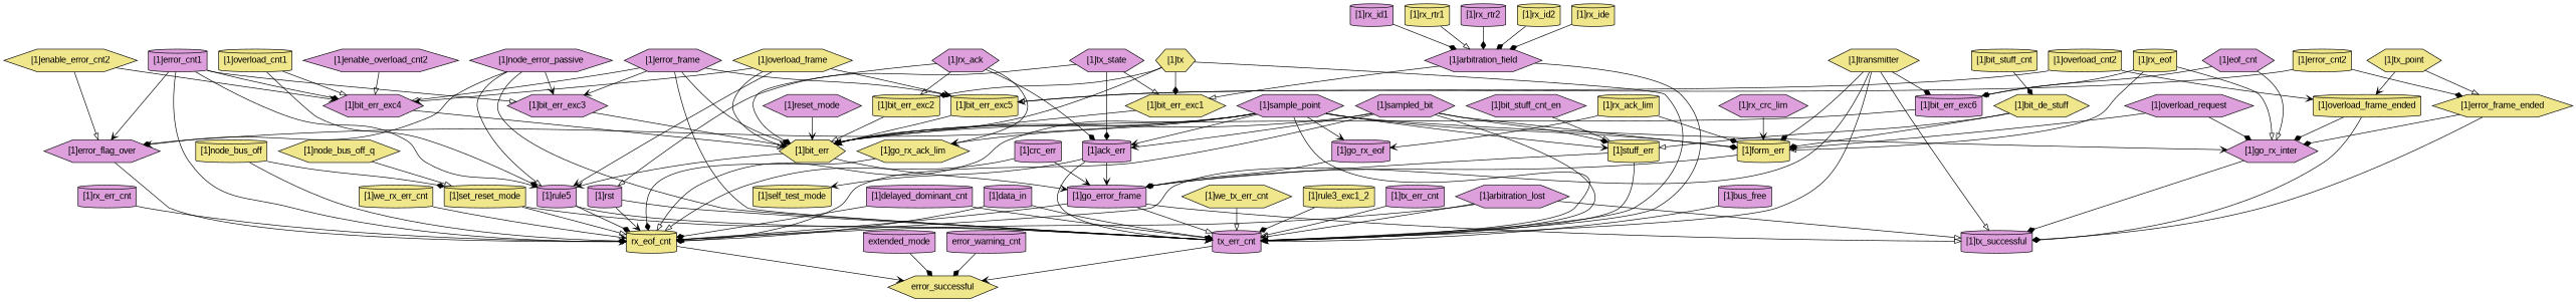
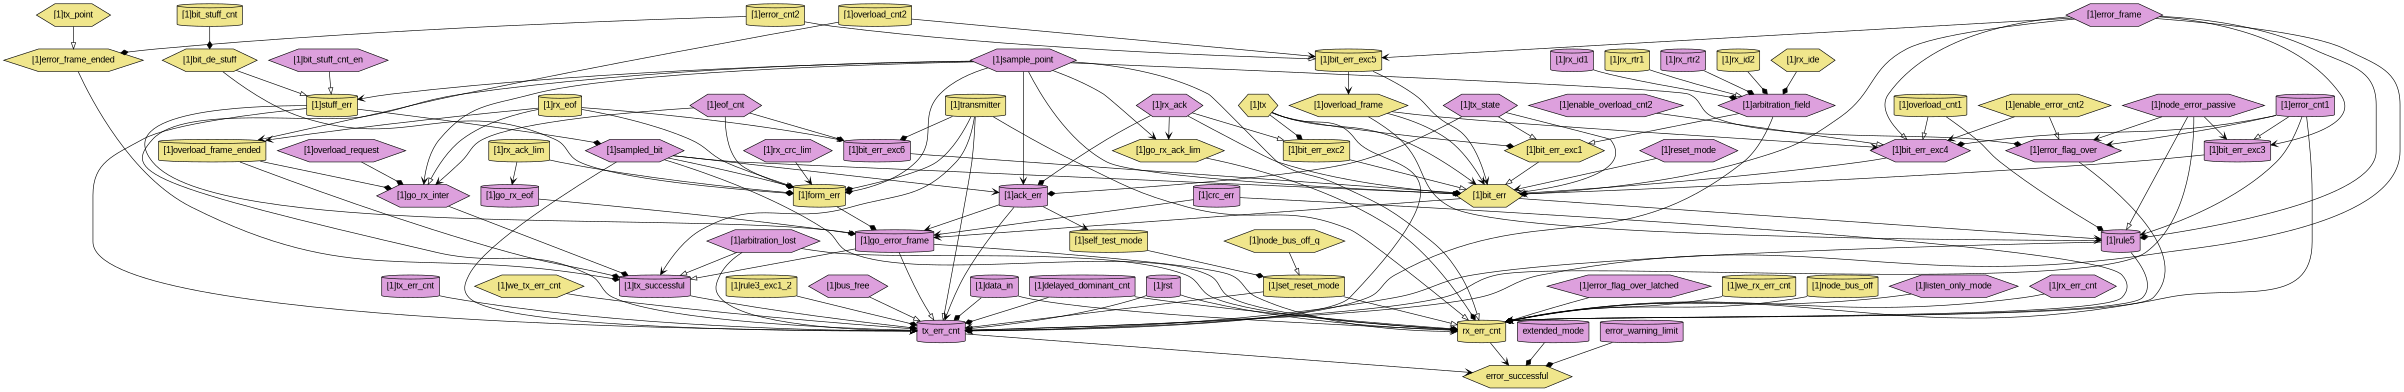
  strict digraph {
    fontname="Liberation Sans"
    node [complexity=25 fillcolor=plum fontname="Liberation Sans" importance=0.0334638814404 rank=0.00107948004646 shape=cylinder style=filled]
    edge [arrowhead=diamond fontname="Liberation Sans"]
    "[1]rx_id1" [complexity=50 importance=0.0466539227282 rank=0.000933078454565]
    "[1]arbitration_field" [complexity=44 importance=0.0442929986763 rank=0.00100665906083 shape=hexagon]
    tx_err_cnt [complexity=8 importance=0.0120244893764 rank=0.00150306117206]
    "[1]bit_err_exc1" [complexity=40 fillcolor=khaki importance=0.0414878045053 rank=0.00103719511263 shape=hexagon]
    n5 [complexity=0 fillcolor=khaki importance=0.00321292289196 label=error_successful rank=0.0 shape=hexagon]
    "[1]bit_err" [fillcolor=khaki importance=0.0387699996672 rank=0.00155079998669 shape=hexagon]
    "[1]rst" [complexity=9 importance=0.0617009104786 rank=0.00685565671984]
-   rx_err_cnt [complexity=8 fillcolor=khaki importance=0.0173683487074 rank=0.00217104358843 label=rx_eof_cnt]
+   rx_err_cnt [complexity=8 fillcolor=khaki importance=0.0173683487074 rank=0.00217104358843]
    "[1]tx_state" [complexity=31 importance=0.0342826676203 rank=0.00110589250388 shape=hexagon]
    "[1]ack_err" [importance=0.031885417844 rank=0.00127541671376]
    "[1]rule5" [importance=0.0147196267843 rank=0.000588785071373]
    "[1]go_error_frame" [complexity=18 importance=0.0292856993679 rank=0.00162698329822]
    "[1]self_test_mode" [complexity=31 fillcolor=khaki]
    "[1]tx_successful" [complexity=11 importance=0.0260960623667 rank=0.00237236930607]
    "[1]bit_err_exc5" [complexity=40 fillcolor=khaki importance=0.0410484243752 rank=0.00102621060938]
    "[1]bit_err_exc6" [complexity=40 importance=0.040802260694 rank=0.00102005651735]
    "[1]tx_point" [complexity=28 fillcolor=khaki importance=0.0319037958007 rank=0.00113942127859 shape=hexagon]
    "[1]overload_frame_ended" [fillcolor=khaki importance=0.0303253322043 rank=0.00121301328817]
    "[1]error_frame_ended" [fillcolor=khaki importance=0.0302878310858 rank=0.00121151324343 shape=hexagon]
    "[1]go_rx_inter" [complexity=18 importance=0.0283628078582 rank=0.00157571154768 shape=hexagon]
    "[1]bit_err_exc2" [complexity=40 fillcolor=khaki importance=0.0411871369214 rank=0.00102967842304]
-   "[1]bit_err_exc3" [complexity=40 importance=0.0406731583839 rank=0.0010168289596 shape=hexagon]
+   "[1]bit_err_exc3" [complexity=40 importance=0.0406731583839 rank=0.0010168289596]
    "[1]overload_cnt1" [complexity=47 fillcolor=khaki importance=0.0434266787113 rank=0.000923971887474]
    "[1]bit_err_exc4" [complexity=40 importance=0.0411199428274 rank=0.00102799857069 shape=hexagon]
    "[1]set_reset_mode" [complexity=9 fillcolor=khaki importance=0.0379544947249 rank=0.00421716608055]
    "[1]overload_cnt2" [complexity=28 fillcolor=khaki importance=0.0329121296701 rank=0.0011754332025]
    "[1]bit_de_stuff" [complexity=31 fillcolor=khaki importance=0.0333386996845 rank=0.00107544192531 shape=hexagon]
    "[1]stuff_err" [fillcolor=khaki importance=0.0312736157842 rank=0.00125094463137]
    "[1]form_err" [fillcolor=khaki importance=0.0317640080546 rank=0.00127056032218]
+   "[1]error_flag_over_latched" [complexity=18 importance=0.0194295779394 rank=0.00107942099663 shape=hexagon]
    "[1]error_flag_over" [complexity=18 importance=0.0200910098607 rank=0.00111616721449 shape=hexagon]
    "[1]rx_eof" [complexity=44 fillcolor=khaki importance=0.0428626017028 rank=0.0009741500387]
    "[1]reset_mode" [complexity=40 importance=0.0403484632635 rank=0.00100871158159 shape=hexagon]
    "[1]rx_ack_lim" [complexity=39 fillcolor=khaki importance=0.0338023373645 rank=0.00086672659909]
    "[1]go_rx_eof" [importance=0.0310454582257 rank=0.00124181832903]
    "[1]overload_frame" [complexity=45 fillcolor=khaki importance=0.0429005147166 rank=0.000953344771479 shape=hexagon]
    "[1]enable_error_cnt2" [complexity=47 fillcolor=khaki importance=0.043238227961 rank=0.000919962297042 shape=hexagon]
    "[1]we_rx_err_cnt" [complexity=10 fillcolor=khaki importance=0.105788555841 rank=0.0105788555841]
    "[1]node_bus_off" [complexity=12 fillcolor=khaki importance=0.0424145645181 rank=0.00353454704317]
    "[1]error_cnt2" [complexity=28 fillcolor=khaki importance=0.0325746651116 rank=0.00116338089684]
-   "[1]bus_free" [complexity=11 importance=0.027058509879 rank=0.00245986453445]
+   "[1]bus_free" [complexity=11 importance=0.027058509879 rank=0.00245986453445 shape=hexagon]
    "[1]rx_crc_lim" [complexity=39 importance=0.0338067205457 rank=0.000866838988351 shape=hexagon]
    "[1]data_in" [complexity=11 importance=0.0136029529728 rank=0.00123663208844]
    "[1]node_bus_off_q" [complexity=12 fillcolor=khaki importance=0.03963188212 rank=0.00330265684333 shape=hexagon]
    "[1]rx_ack" [complexity=31 importance=0.0338839331715 rank=0.00109303010231 shape=hexagon]
    "[1]go_rx_ack_lim" [complexity=12 fillcolor=khaki importance=0.0711882012672 rank=0.0059323501056 shape=hexagon]
    "[1]overload_request" [importance=0.0299412714546 rank=0.00119765085818 shape=hexagon]
    "[1]eof_cnt" [complexity=44 importance=0.0430970832729 rank=0.000979479165293 shape=hexagon]
    "[1]bit_stuff_cnt_en" [complexity=31 importance=0.0337892945109 rank=0.00108997724229 shape=hexagon]
    "[1]rx_rtr1" [complexity=50 fillcolor=khaki importance=0.0469053818844 rank=0.000938107637687]
-   "[1]transmitter" [complexity=44 fillcolor=khaki importance=0.0434776250372 rank=0.000988127841755 shape=hexagon]
+   "[1]transmitter" [complexity=44 fillcolor=khaki importance=0.0434776250372 rank=0.000988127841755]
+   "[1]listen_only_mode" [complexity=11 importance=0.071051858426 rank=0.00645925985691 shape=hexagon]
    "[1]bit_stuff_cnt" [complexity=33 fillcolor=khaki importance=0.0382044349431 rank=0.00115771014979]
    "[1]rx_rtr2" [complexity=50 importance=0.0468725256719 rank=0.000937450513437]
-   "[1]rx_err_cnt" [complexity=23 importance=0.205207261597 rank=0.00892205485205]
+   "[1]rx_err_cnt" [complexity=23 importance=0.205207261597 rank=0.00892205485205 shape=hexagon]
    "[1]we_tx_err_cnt" [complexity=9 fillcolor=khaki importance=0.0496764211021 rank=0.00551960234468 shape=hexagon]
    "[1]sampled_bit" [complexity=31 shape=hexagon]
    "[1]sample_point" [complexity=31 shape=hexagon]
    "[1]crc_err" [importance=0.0321545900483 rank=0.00128618360193]
    extended_mode [complexity=8 importance=0.00479138648833 rank=0.000598923311041]
    "[1]rx_id2" [complexity=50 fillcolor=khaki importance=0.0467591622553 rank=0.000935183245107]
    "[1]error_frame" [complexity=45 importance=0.0430079592013 rank=0.000955732426696 shape=hexagon]
    "[1]rule3_exc1_2" [fillcolor=khaki importance=0.0164312967623 rank=0.000657251870493]
    "[1]node_error_passive" [complexity=44 importance=0.0451334912812 rank=0.00102576116548 shape=hexagon]
    "[1]arbitration_lost" [complexity=18 importance=0.0291648041624 rank=0.00162026689791 shape=hexagon]
    "[1]delayed_dominant_cnt" [importance=0.0154907686689 rank=0.000619630746756]
    "[1]tx" [complexity=44 fillcolor=khaki importance=0.0529142701025 rank=0.00120259704778 shape=hexagon]
    "[1]enable_overload_cnt2" [complexity=47 importance=0.0441151965622 rank=0.000938621203451 shape=hexagon]
    "[1]error_cnt1" [complexity=47 importance=0.0431773591442 rank=0.000918667215834]
    "[1]tx_err_cnt" [complexity=17 importance=0.0569095239902 rank=0.00334761905825]
-   error_warning_limit [complexity=8 importance=0.00479138648833 rank=0.000598923311041 label=error_warning_cnt]
-   "[1]rx_ide" [complexity=50 fillcolor=khaki importance=0.0470530476029 rank=0.000941060952058]
+   error_warning_limit [complexity=8 importance=0.00479138648833 rank=0.000598923311041]
+   "[1]rx_ide" [complexity=50 fillcolor=khaki importance=0.0470530476029 rank=0.000941060952058 shape=hexagon]
    "[1]rx_id1" -> "[1]arbitration_field"
    "[1]arbitration_field" -> tx_err_cnt
    "[1]arbitration_field" -> "[1]bit_err_exc1" [arrowhead=onormal]
    tx_err_cnt -> n5 [arrowhead=vee]
    "[1]bit_err_exc1" -> "[1]bit_err" [arrowhead=onormal]
    "[1]bit_err" -> "[1]rule5" [arrowhead=vee]
    "[1]bit_err" -> "[1]go_error_frame" [arrowhead=vee]
    "[1]rst" -> tx_err_cnt [arrowhead=onormal]
    "[1]rst" -> rx_err_cnt [arrowhead=vee]
    rx_err_cnt -> n5 [arrowhead=vee]
    "[1]tx_state" -> "[1]bit_err_exc1" [arrowhead=onormal]
-   "[1]tx_state" -> "[1]rst" [arrowhead=onormal]
+   "[1]tx_state" -> "[1]bit_err" [arrowhead=onormal]
    "[1]tx_state" -> "[1]ack_err"
    "[1]ack_err" -> tx_err_cnt [arrowhead=vee]
    "[1]ack_err" -> "[1]go_error_frame" [arrowhead=vee]
    "[1]ack_err" -> "[1]self_test_mode" [arrowhead=vee]
    "[1]rule5" -> tx_err_cnt [arrowhead=vee]
    "[1]rule5" -> rx_err_cnt
    "[1]go_error_frame" -> tx_err_cnt [arrowhead=onormal]
    "[1]go_error_frame" -> rx_err_cnt [arrowhead=vee]
    "[1]go_error_frame" -> "[1]tx_successful" [arrowhead=onormal]
+   "[1]tx_successful" -> tx_err_cnt
    "[1]bit_err_exc5" -> "[1]bit_err" [arrowhead=vee]
    "[1]bit_err_exc6" -> "[1]bit_err"
-   "[1]tx_point" -> "[1]overload_frame_ended" [arrowhead=vee]
+   "[1]rx_eof" -> "[1]overload_frame_ended" [arrowhead=vee]
    "[1]tx_point" -> "[1]error_frame_ended" [arrowhead=onormal]
    "[1]overload_frame_ended" -> "[1]tx_successful"
    "[1]overload_frame_ended" -> "[1]go_rx_inter"
    "[1]error_frame_ended" -> "[1]tx_successful"
-   "[1]error_frame_ended" -> "[1]go_rx_inter"
    "[1]go_rx_inter" -> "[1]tx_successful"
    "[1]bit_err_exc2" -> "[1]bit_err" [arrowhead=onormal]
    "[1]bit_err_exc3" -> "[1]bit_err" [arrowhead=vee]
    "[1]overload_cnt1" -> "[1]rule5"
    "[1]overload_cnt1" -> "[1]bit_err_exc4" [arrowhead=onormal]
    "[1]bit_err_exc4" -> "[1]bit_err" [arrowhead=onormal]
    "[1]set_reset_mode" -> tx_err_cnt [arrowhead=vee]
    "[1]set_reset_mode" -> rx_err_cnt [arrowhead=onormal]
    "[1]overload_cnt2" -> "[1]bit_err_exc5" [arrowhead=vee]
    "[1]overload_cnt2" -> "[1]overload_frame_ended" [arrowhead=vee]
    "[1]bit_de_stuff" -> "[1]stuff_err" [arrowhead=onormal]
    "[1]bit_de_stuff" -> "[1]form_err"
    "[1]stuff_err" -> tx_err_cnt [arrowhead=vee]
    "[1]stuff_err" -> "[1]go_error_frame" [arrowhead=onormal]
    "[1]form_err" -> "[1]go_error_frame"
+   "[1]error_flag_over_latched" -> rx_err_cnt [arrowhead=onormal]
    "[1]error_flag_over" -> rx_err_cnt
    "[1]rx_eof" -> "[1]bit_err_exc6" [arrowhead=onormal]
    "[1]rx_eof" -> "[1]go_rx_inter" [arrowhead=onormal]
    "[1]rx_eof" -> "[1]form_err" [arrowhead=onormal]
    "[1]reset_mode" -> "[1]bit_err" [arrowhead=vee]
    "[1]rx_ack_lim" -> "[1]form_err"
    "[1]rx_ack_lim" -> "[1]go_rx_eof" [arrowhead=vee]
    "[1]go_rx_eof" -> "[1]go_error_frame"
    "[1]overload_frame" -> "[1]bit_err" [arrowhead=vee]
    "[1]overload_frame" -> "[1]rule5" [arrowhead=vee]
-   "[1]overload_frame" -> "[1]bit_err_exc5" [arrowhead=vee]
+   "[1]bit_err_exc5" -> "[1]overload_frame" [arrowhead=vee]
    "[1]overload_frame" -> "[1]bit_err_exc4" [arrowhead=vee]
    "[1]enable_error_cnt2" -> "[1]bit_err_exc4" [arrowhead=vee]
    "[1]enable_error_cnt2" -> "[1]error_flag_over" [arrowhead=onormal]
    "[1]we_rx_err_cnt" -> rx_err_cnt [arrowhead=vee]
    "[1]node_bus_off" -> rx_err_cnt
-   "[1]node_bus_off" -> "[1]set_reset_mode"
+   "[1]self_test_mode" -> "[1]set_reset_mode"
    "[1]error_cnt2" -> "[1]bit_err_exc5" [arrowhead=onormal]
    "[1]error_cnt2" -> "[1]error_frame_ended"
    "[1]bus_free" -> tx_err_cnt [arrowhead=onormal]
    "[1]rx_crc_lim" -> "[1]form_err" [arrowhead=vee]
    "[1]data_in" -> tx_err_cnt
    "[1]data_in" -> rx_err_cnt
    "[1]node_bus_off_q" -> "[1]set_reset_mode" [arrowhead=onormal]
    "[1]rx_ack" -> "[1]bit_err"
    "[1]rx_ack" -> "[1]ack_err"
    "[1]rx_ack" -> "[1]bit_err_exc2" [arrowhead=onormal]
    "[1]rx_ack" -> "[1]go_rx_ack_lim" [arrowhead=vee]
    "[1]go_rx_ack_lim" -> rx_err_cnt
    "[1]overload_request" -> "[1]go_rx_inter"
    "[1]eof_cnt" -> "[1]bit_err_exc6"
-   "[1]eof_cnt" -> "[1]go_rx_inter" [arrowhead=onormal]
-   "[1]overload_request" -> "[1]form_err"
+   "[1]eof_cnt" -> "[1]go_rx_inter" [arrowhead=vee]
+   "[1]eof_cnt" -> "[1]form_err"
    "[1]bit_stuff_cnt_en" -> "[1]stuff_err" [arrowhead=onormal]
    "[1]rx_rtr1" -> "[1]arbitration_field" [arrowhead=onormal]
    "[1]transmitter" -> tx_err_cnt [arrowhead=onormal]
    "[1]transmitter" -> rx_err_cnt [arrowhead=onormal]
-   "[1]transmitter" -> "[1]tx_successful" [arrowhead=onormal]
+   "[1]transmitter" -> "[1]tx_successful" [arrowhead=vee]
    "[1]transmitter" -> "[1]bit_err_exc6"
    "[1]transmitter" -> "[1]form_err"
+   "[1]listen_only_mode" -> rx_err_cnt
    "[1]bit_stuff_cnt" -> "[1]bit_de_stuff"
    "[1]rx_rtr2" -> "[1]arbitration_field"
    "[1]rx_err_cnt" -> rx_err_cnt [arrowhead=vee]
    "[1]we_tx_err_cnt" -> tx_err_cnt [arrowhead=onormal]
    "[1]sampled_bit" -> tx_err_cnt [arrowhead=onormal]
    "[1]sampled_bit" -> "[1]bit_err" [arrowhead=onormal]
    "[1]sampled_bit" -> rx_err_cnt
    "[1]sampled_bit" -> "[1]ack_err" [arrowhead=vee]
-   "[1]sampled_bit" -> "[1]stuff_err"
+   "[1]stuff_err" -> "[1]sampled_bit"
    "[1]sampled_bit" -> "[1]form_err"
    "[1]sample_point" -> tx_err_cnt [arrowhead=onormal]
    "[1]sample_point" -> "[1]bit_err"
    "[1]sample_point" -> rx_err_cnt [arrowhead=onormal]
    "[1]sample_point" -> "[1]ack_err" [arrowhead=vee]
    "[1]sample_point" -> "[1]go_rx_inter" [arrowhead=vee]
    "[1]sample_point" -> "[1]stuff_err" [arrowhead=vee]
    "[1]sample_point" -> "[1]form_err"
    "[1]sample_point" -> "[1]error_flag_over"
-   "[1]sample_point" -> "[1]go_rx_eof" [arrowhead=vee]
    "[1]sample_point" -> "[1]go_rx_ack_lim" [arrowhead=vee]
    "[1]crc_err" -> rx_err_cnt [arrowhead=onormal]
    "[1]crc_err" -> "[1]go_error_frame" [arrowhead=vee]
    extended_mode -> n5
    "[1]rx_id2" -> "[1]arbitration_field"
    "[1]error_frame" -> tx_err_cnt [arrowhead=vee]
    "[1]error_frame" -> "[1]bit_err"
+   "[1]error_frame" -> "[1]rule5"
    "[1]error_frame" -> "[1]bit_err_exc5" [arrowhead=vee]
    "[1]error_frame" -> "[1]bit_err_exc3" [arrowhead=vee]
    "[1]error_frame" -> "[1]bit_err_exc4" [arrowhead=onormal]
    "[1]rule3_exc1_2" -> tx_err_cnt
    "[1]node_error_passive" -> tx_err_cnt [arrowhead=onormal]
    "[1]node_error_passive" -> "[1]rule5" [arrowhead=onormal]
    "[1]node_error_passive" -> "[1]bit_err_exc3" [arrowhead=vee]
    "[1]node_error_passive" -> "[1]error_flag_over" [arrowhead=vee]
    "[1]arbitration_lost" -> tx_err_cnt [arrowhead=vee]
    "[1]arbitration_lost" -> rx_err_cnt [arrowhead=vee]
    "[1]arbitration_lost" -> "[1]tx_successful" [arrowhead=onormal]
    "[1]delayed_dominant_cnt" -> tx_err_cnt
    "[1]delayed_dominant_cnt" -> rx_err_cnt
    "[1]tx" -> tx_err_cnt [arrowhead=vee]
    "[1]tx" -> "[1]bit_err_exc1"
    "[1]tx" -> "[1]bit_err" [arrowhead=vee]
    "[1]tx" -> "[1]bit_err_exc2"
    "[1]enable_overload_cnt2" -> "[1]bit_err_exc4" [arrowhead=onormal]
    "[1]error_cnt1" -> rx_err_cnt [arrowhead=vee]
    "[1]error_cnt1" -> "[1]rule5" [arrowhead=vee]
    "[1]error_cnt1" -> "[1]bit_err_exc3" [arrowhead=onormal]
    "[1]error_cnt1" -> "[1]bit_err_exc4"
    "[1]error_cnt1" -> "[1]error_flag_over" [arrowhead=vee]
    "[1]tx_err_cnt" -> tx_err_cnt [arrowhead=onormal]
    error_warning_limit -> n5
    "[1]rx_ide" -> "[1]arbitration_field"
  }
